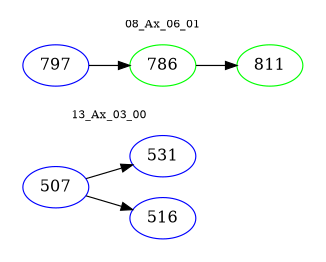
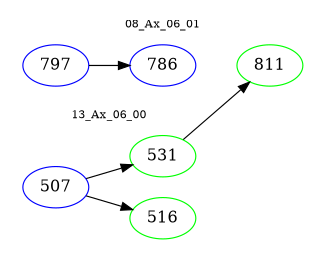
  digraph {
    rankdir=LR
    node [color=blue]
    edge [color=black]
-   n1 [label=516]
+   n1 [color=green label=516]
    n2 [label=507]
-   n3 [label=531]
+   n3 [color=green label=531]
    n4 [label=797]
-   n5 [color=green label=786]
+   n5 [label=786]
    n6 [color=green label=811]
    subgraph cluster_1 {
      color=white
      fontsize=10
-     label="13_Ax_03_00"
+     label="13_Ax_06_00"
      n1
      n2
      n3
    }
    subgraph cluster_2 {
      color=white
      fontsize=10
      label="08_Ax_06_01"
      n4
      n5
      n6
    }
    n2 -> n1
    n2 -> n3
    n4 -> n5
-   n5 -> n6
+   n3 -> n6
  }
